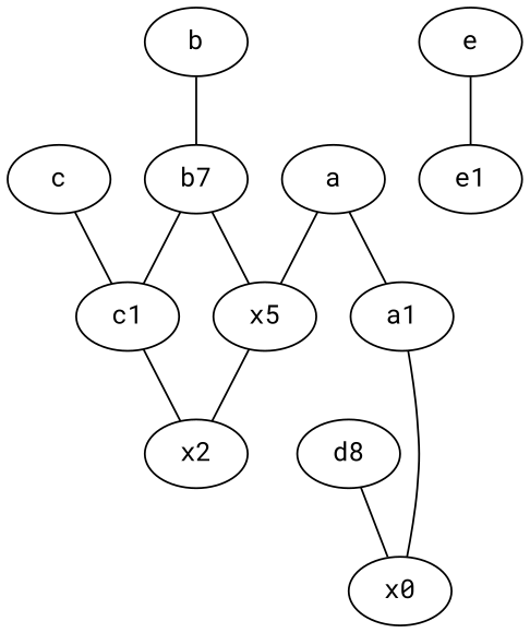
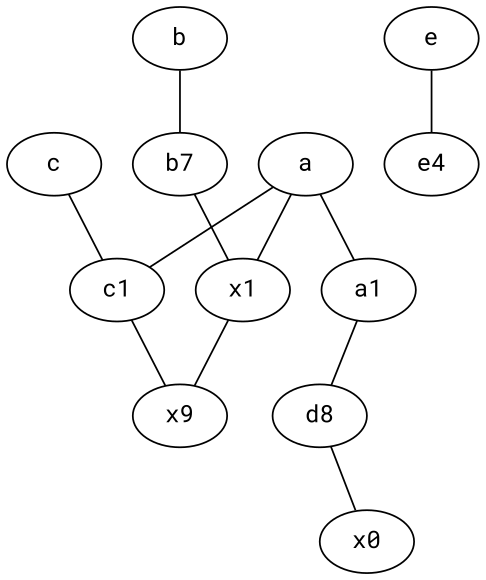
  graph {
    fontname="Roboto Mono"
    node [fontname="Roboto Mono" labelfontsize=50]
    edge [fontname="Roboto Mono"]
    c1
-   x2
+   x2 [label=x9]
    n3 [label=d8]
    a1
    x0
-   x1 [label=x5]
+   x1
    a
    c
    n9 [label=b7]
    e
-   e1
+   e1 [label=e4]
    b
    c1 -- x2
    n3 -- x0
-   a1 -- x0
+   a1 -- n3
    x1 -- x2
    a -- a1
    a -- x1
    c -- c1
-   n9 -- c1
+   a -- c1
    n9 -- x1
    e -- e1
    b -- n9
  }
